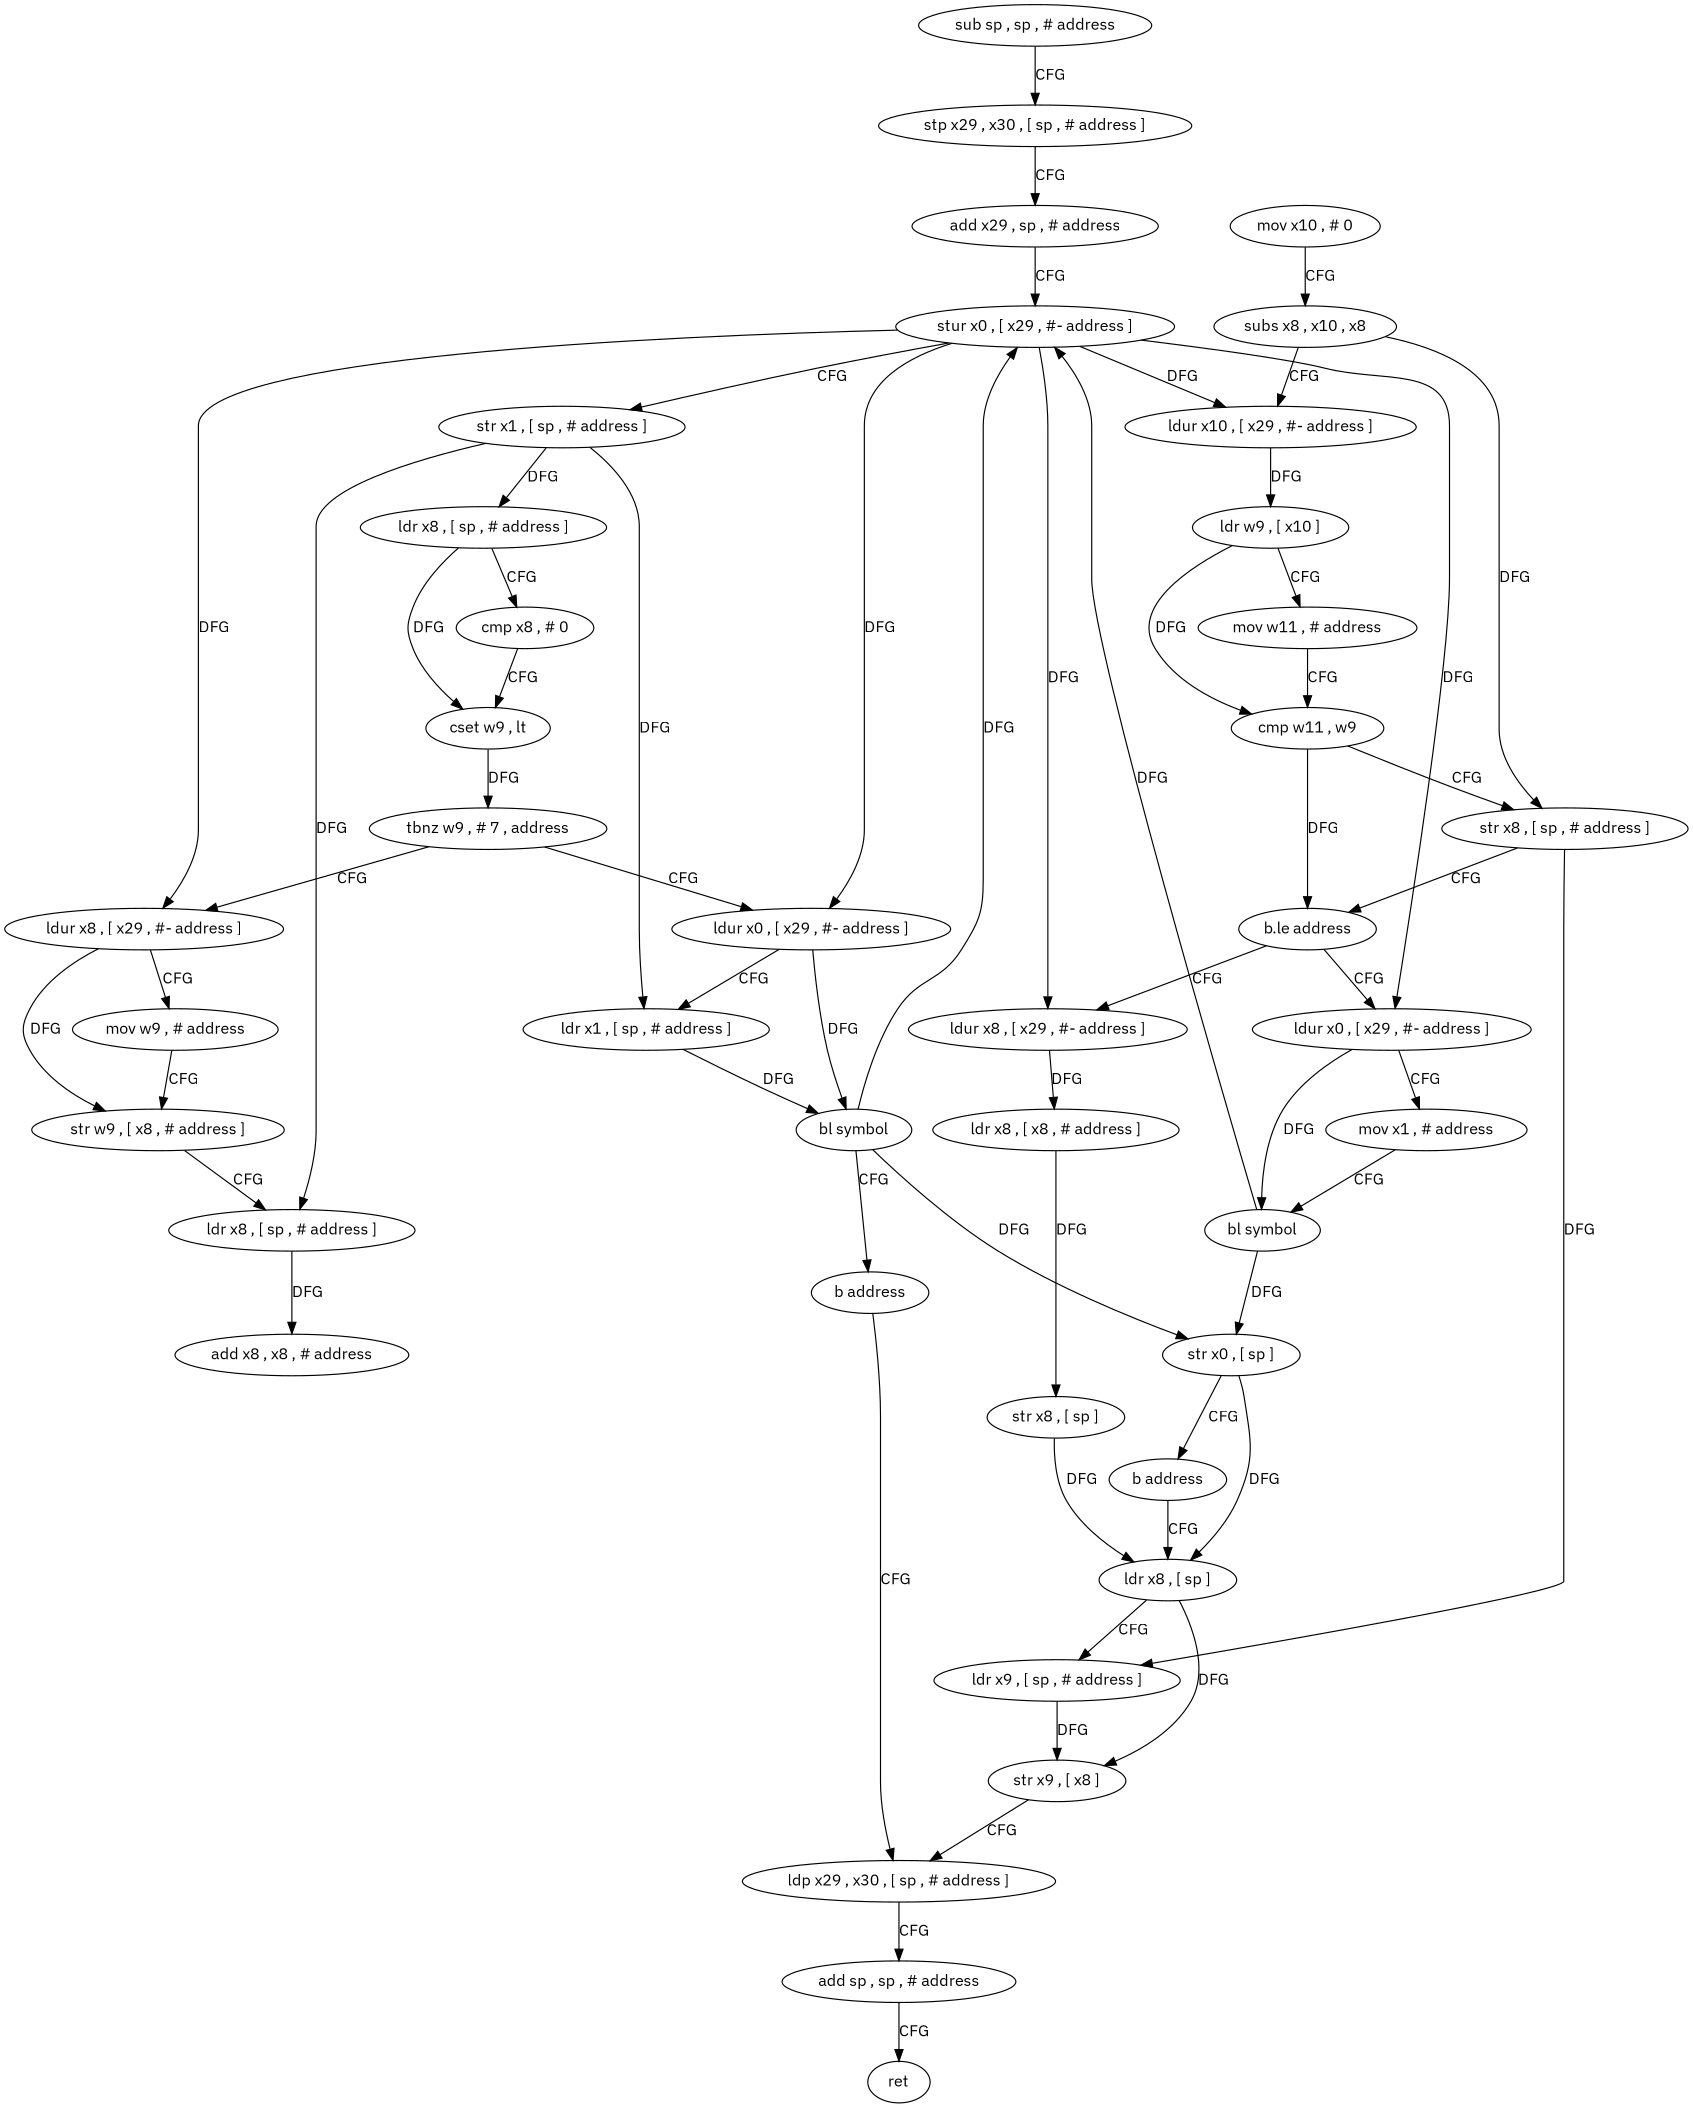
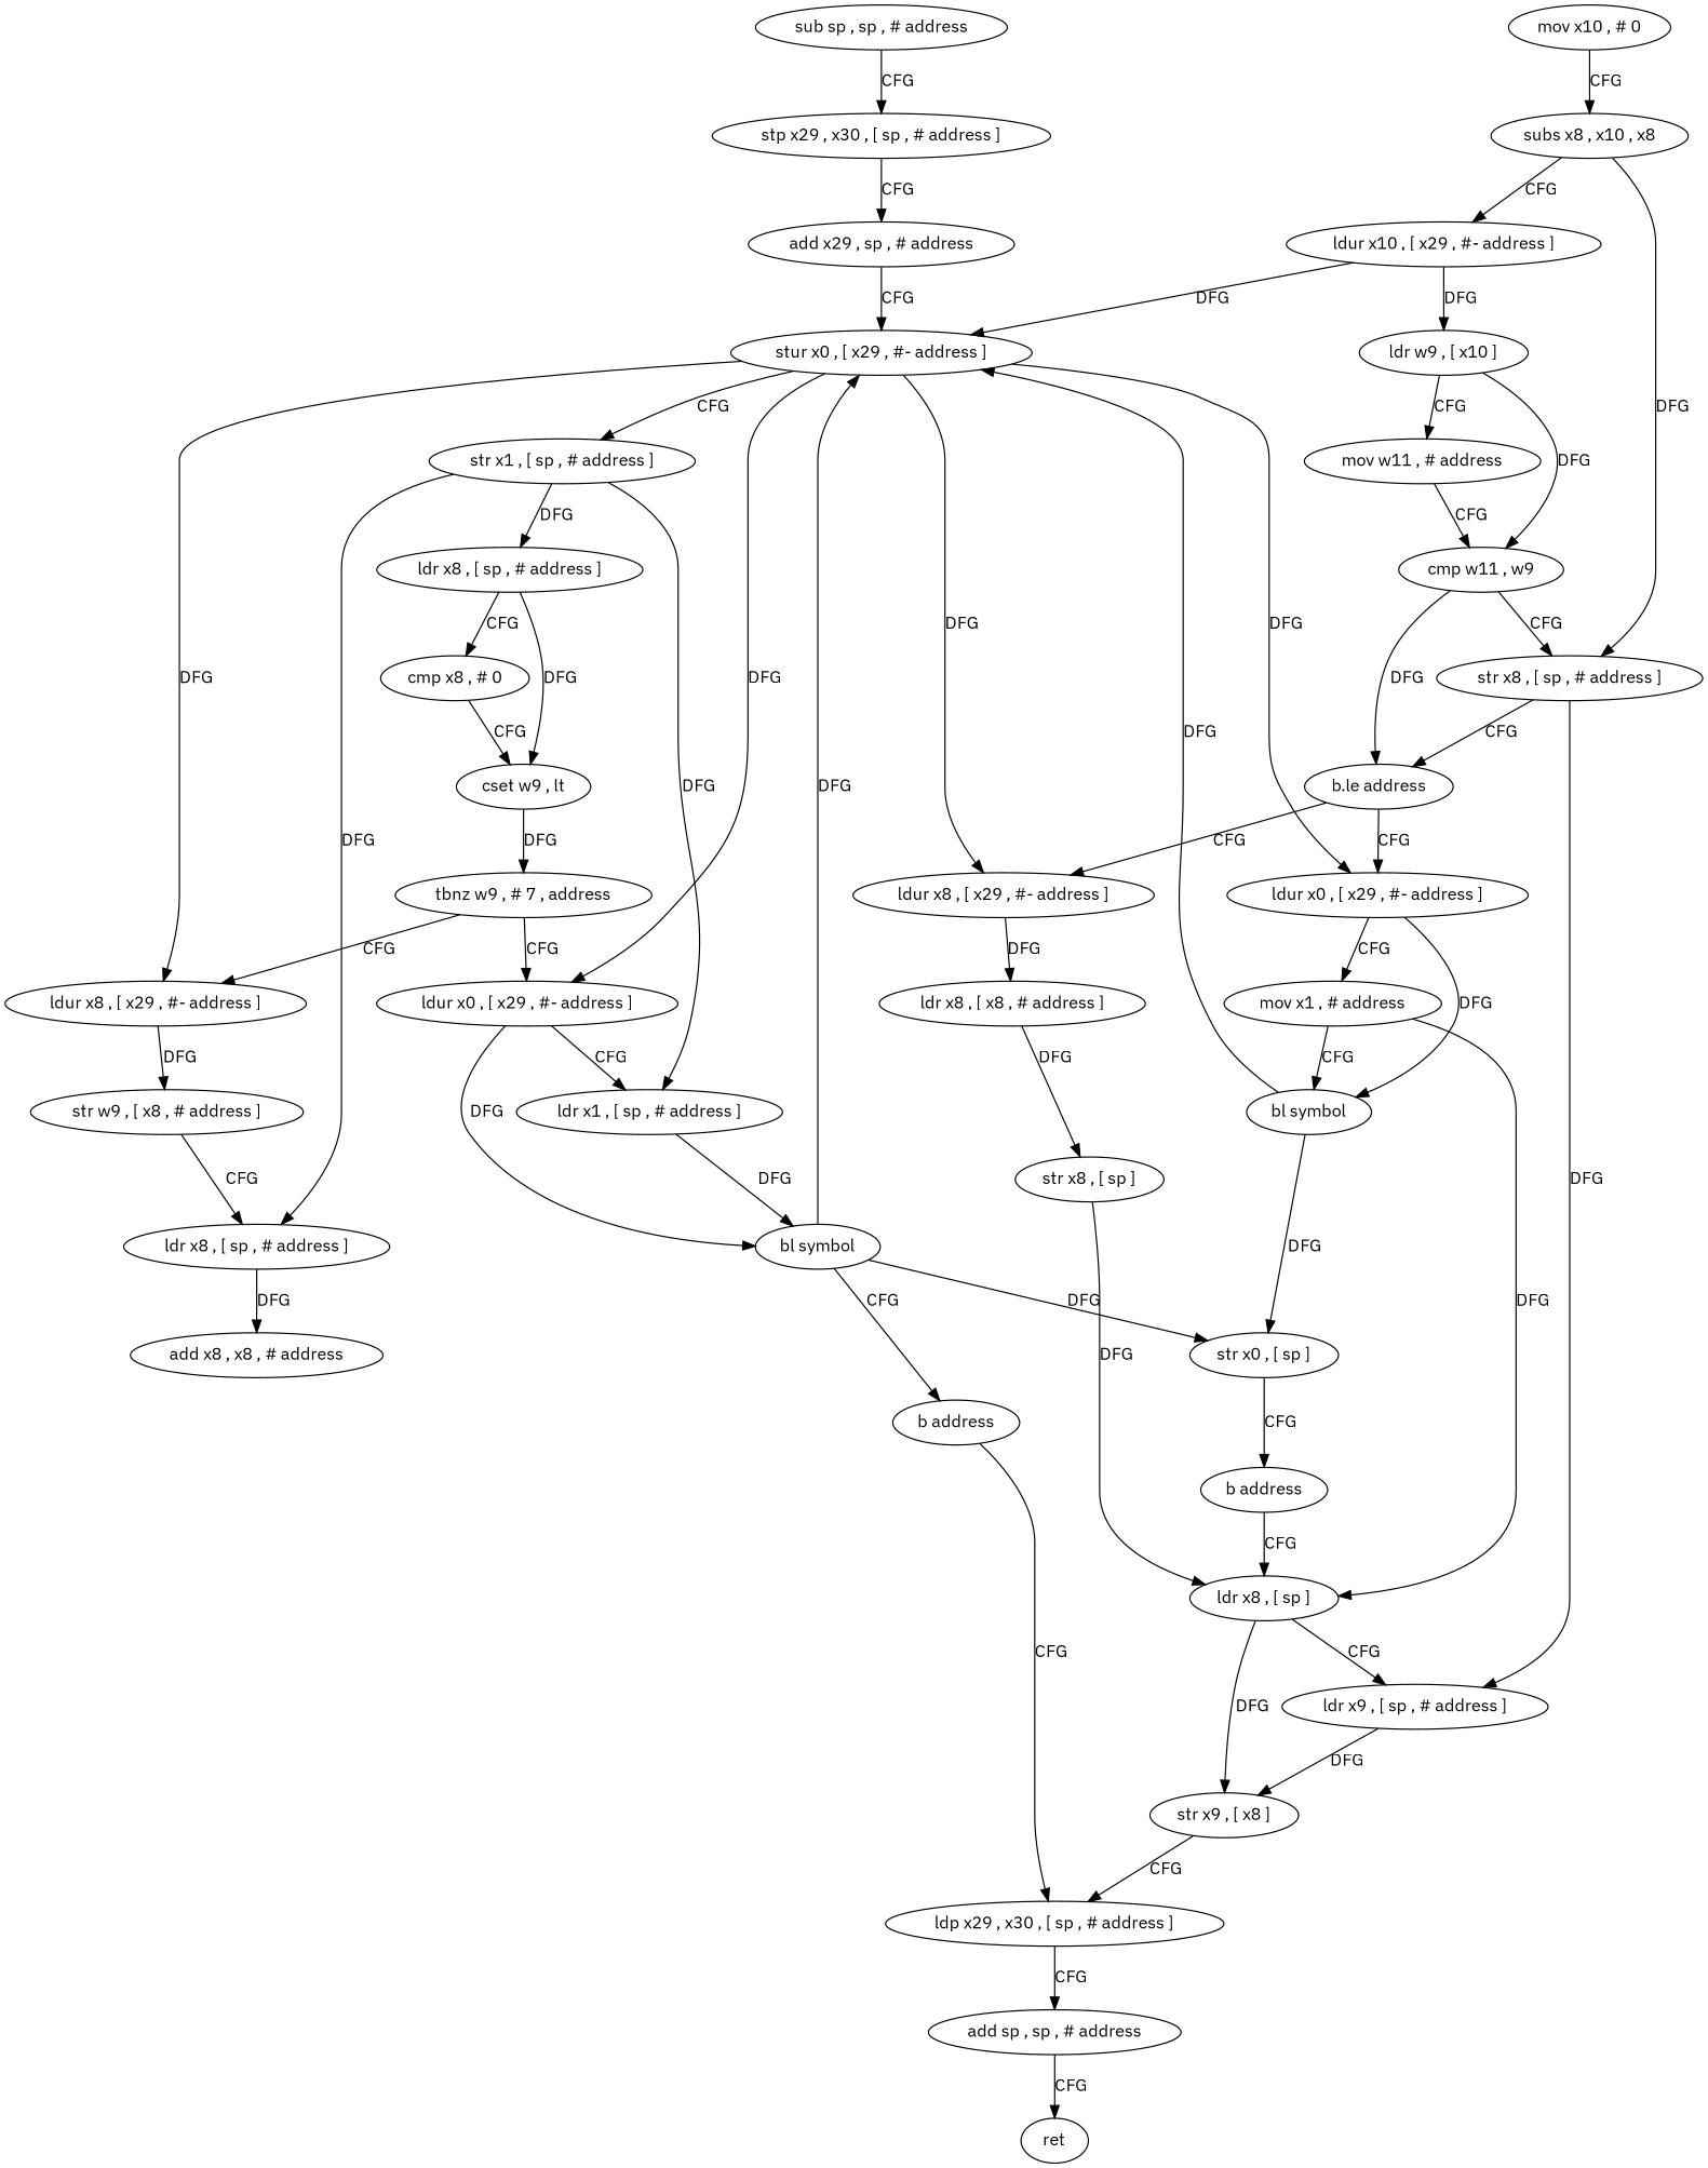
  digraph {
    fontname="IBM Plex Sans"
    node [fontname="IBM Plex Sans"]
    edge [fontname="IBM Plex Sans"]
    n1 [label="sub sp , sp , # address"]
    n2 [label="stp x29 , x30 , [ sp , # address ]"]
    n3 [label="add x29 , sp , # address"]
    n4 [label="stur x0 , [ x29 , #- address ]"]
    n5 [label="str x1 , [ sp , # address ]"]
    n6 [label="ldur x8 , [ x29 , #- address ]"]
    n7 [label="ldur x0 , [ x29 , #- address ]"]
    n8 [label="ldur x10 , [ x29 , #- address ]"]
    n9 [label="ldur x8 , [ x29 , #- address ]"]
    n10 [label="ldur x0 , [ x29 , #- address ]"]
    n11 [label="ldr x8 , [ sp , # address ]"]
    n12 [label="ldr x8 , [ sp , # address ]"]
    n13 [label="ldr x1 , [ sp , # address ]"]
-   n14 [label="mov w9 , # address"]
    n15 [label="str w9 , [ x8 , # address ]"]
    n16 [label="bl symbol"]
    n17 [label="ldr w9 , [ x10 ]"]
    n18 [label="ldr x8 , [ x8 , # address ]"]
    n19 [label="mov x1 , # address"]
    n20 [label="bl symbol"]
    n21 [label="cmp x8 , # 0"]
    n22 [label="cset w9 , lt"]
    n23 [label="add x8 , x8 , # address"]
    n24 [label="tbnz w9 , # 7 , address"]
    n25 [label="b address"]
    n26 [label="str x0 , [ sp ]"]
    n27 [label="mov x10 , # 0"]
    n28 [label="subs x8 , x10 , x8"]
    n29 [label="str x8 , [ sp , # address ]"]
    n30 [label="b.le address"]
    n31 [label="ldr x9 , [ sp , # address ]"]
    n32 [label="mov w11 , # address"]
    n33 [label="cmp w11 , w9"]
    n34 [label="str x9 , [ x8 ]"]
    n35 [label="str x8 , [ sp ]"]
    n36 [label="ldp x29 , x30 , [ sp , # address ]"]
    n37 [label="ldr x8 , [ sp ]"]
    n38 [label="b address"]
    n39 [label="add sp , sp , # address"]
    n40 [label=ret]
    n1 -> n2 [label=CFG]
    n2 -> n3 [label=CFG]
    n3 -> n4 [label=CFG]
    n4 -> n5 [label=CFG]
    n4 -> n6 [label=DFG]
    n4 -> n7 [label=DFG]
-   n4 -> n8 [label=DFG]
+   n8 -> n4 [label=DFG]
    n4 -> n9 [label=DFG]
    n4 -> n10 [label=DFG]
    n5 -> n11 [label=DFG]
    n5 -> n12 [label=DFG]
    n5 -> n13 [label=DFG]
-   n6 -> n14 [label=CFG]
    n6 -> n15 [label=DFG]
    n7 -> n13 [label=CFG]
    n7 -> n16 [label=DFG]
    n8 -> n17 [label=DFG]
    n9 -> n18 [label=DFG]
    n10 -> n19 [label=CFG]
    n10 -> n20 [label=DFG]
    n11 -> n21 [label=CFG]
    n11 -> n22 [label=DFG]
    n12 -> n23 [label=DFG]
    n13 -> n16 [label=DFG]
-   n14 -> n15 [label=CFG]
    n15 -> n12 [label=CFG]
    n16 -> n4 [label=DFG]
    n16 -> n25 [label=CFG]
    n16 -> n26 [label=DFG]
    n17 -> n32 [label=CFG]
    n17 -> n33 [label=DFG]
    n18 -> n35 [label=DFG]
    n19 -> n20 [label=CFG]
    n20 -> n4 [label=DFG]
    n20 -> n26 [label=DFG]
    n21 -> n22 [label=CFG]
    n22 -> n24 [label=DFG]
    n24 -> n6 [label=CFG]
    n24 -> n7 [label=CFG]
    n25 -> n36 [label=CFG]
-   n26 -> n37 [label=DFG]
+   n19 -> n37 [label=DFG]
    n26 -> n38 [label=CFG]
    n27 -> n28 [label=CFG]
    n28 -> n8 [label=CFG]
    n28 -> n29 [label=DFG]
    n29 -> n30 [label=CFG]
    n29 -> n31 [label=DFG]
    n30 -> n9 [label=CFG]
    n30 -> n10 [label=CFG]
    n31 -> n34 [label=DFG]
    n32 -> n33 [label=CFG]
    n33 -> n29 [label=CFG]
    n33 -> n30 [label=DFG]
    n34 -> n36 [label=CFG]
    n35 -> n37 [label=DFG]
    n36 -> n39 [label=CFG]
    n37 -> n31 [label=CFG]
    n37 -> n34 [label=DFG]
    n38 -> n37 [label=CFG]
    n39 -> n40 [label=CFG]
  }
